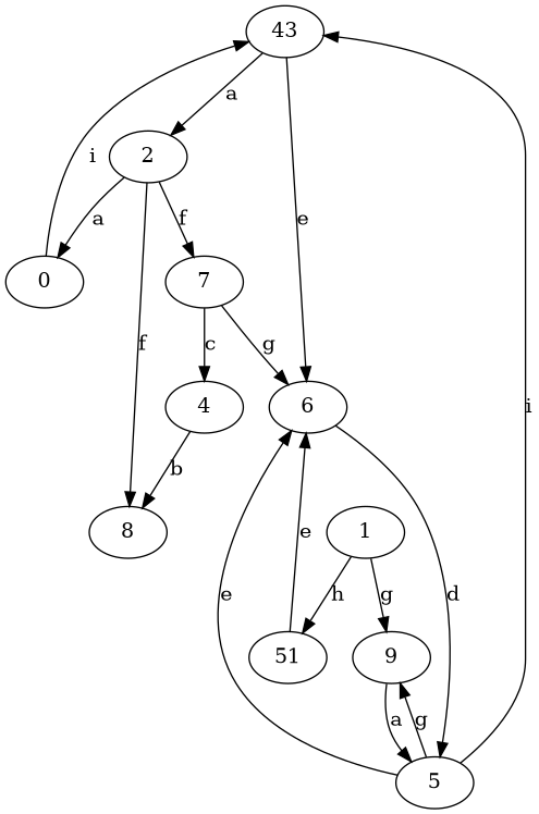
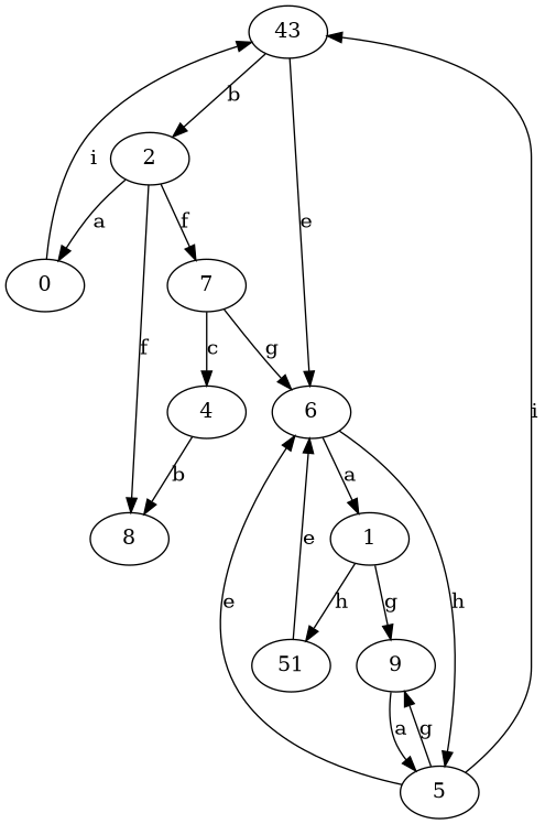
  strict digraph {
    n1 [label=43]
    0
    2
    6
    1
    9
    n7 [label=51]
    5
    7
    8
    4
-   n1 -> 2 [label=a]
+   n1 -> 2 [label=b]
    n1 -> 6 [label=e]
    0 -> n1 [label=i]
    2 -> 0 [label=a]
    2 -> 7 [label=f]
    2 -> 8 [label=f]
-   6 -> 5 [label=d]
+   6 -> 1 [label=a]
+   6 -> 5 [label=h]
    1 -> 9 [label=g]
    1 -> n7 [label=h]
    9 -> 5 [label=a]
    n7 -> 6 [label=e]
    5 -> n1 [label=i]
    5 -> 6 [label=e]
    5 -> 9 [label=g]
    7 -> 6 [label=g]
    7 -> 4 [label=c]
    4 -> 8 [label=b]
  }
